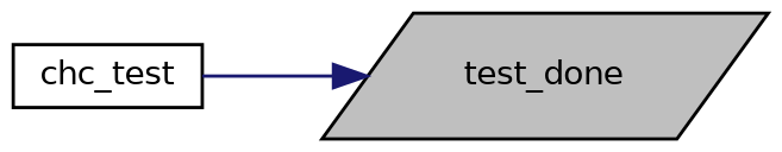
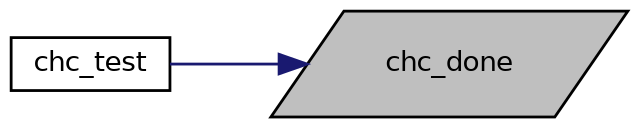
  digraph {
    rankdir=RL
    node [color=black fontname=Helvetica fontsize=10 style=filled]
-   n1 [fillcolor=grey75 fontcolor=black height=0.2 label=test_done shape=parallelogram width=0.4]
+   n1 [fillcolor=grey75 fontcolor=black height=0.2 label=chc_done shape=parallelogram width=0.4]
    n2 [fillcolor=white height=0.2 label=chc_test shape=box width=0.4]
    n1 -> n2 [color=midnightblue dir=back fontname=Helvetica fontsize=10 labelfontname=Helvetica labelfontsize=10 style=solid]
  }
